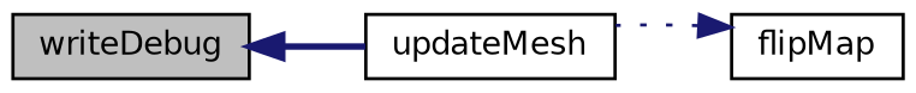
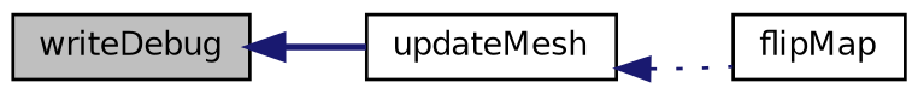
  digraph {
    rankdir=LR
    node [color=black fontname=Helvetica fontsize=10 shape=record]
    edge [color=midnightblue dir=back fontname=Helvetica fontsize=10 labelfontname=Helvetica labelfontsize=10]
    n1 [fillcolor=grey75 fontcolor=black height=0.2 label=writeDebug style=filled width=0.4]
    n2 [height=0.2 label=updateMesh width=0.4]
    n3 [height=0.2 label=flipMap width=0.4]
    n1 -> n2 [style=bold]
-   n3 -> n2 [style=dotted]
+   n2 -> n3 [style=dotted]
  }
